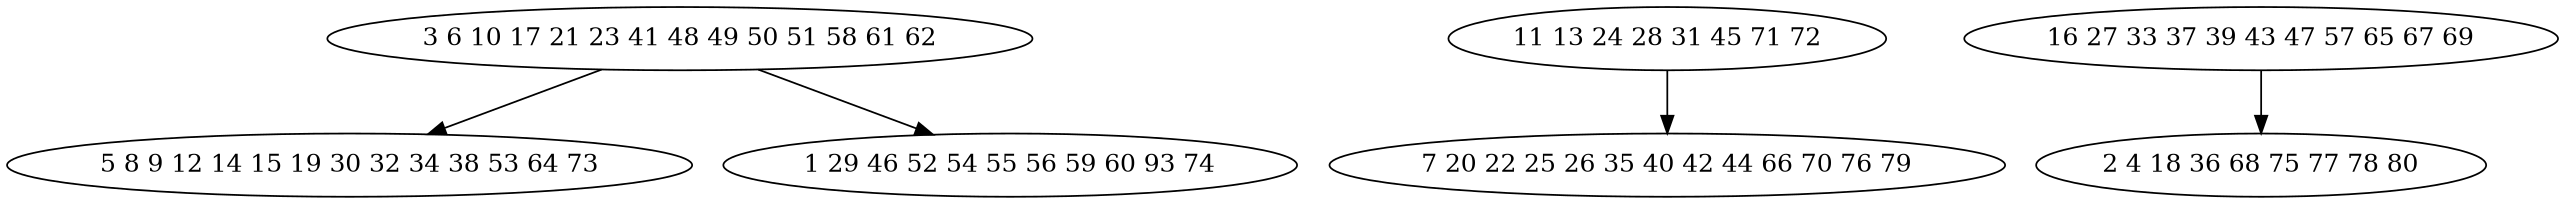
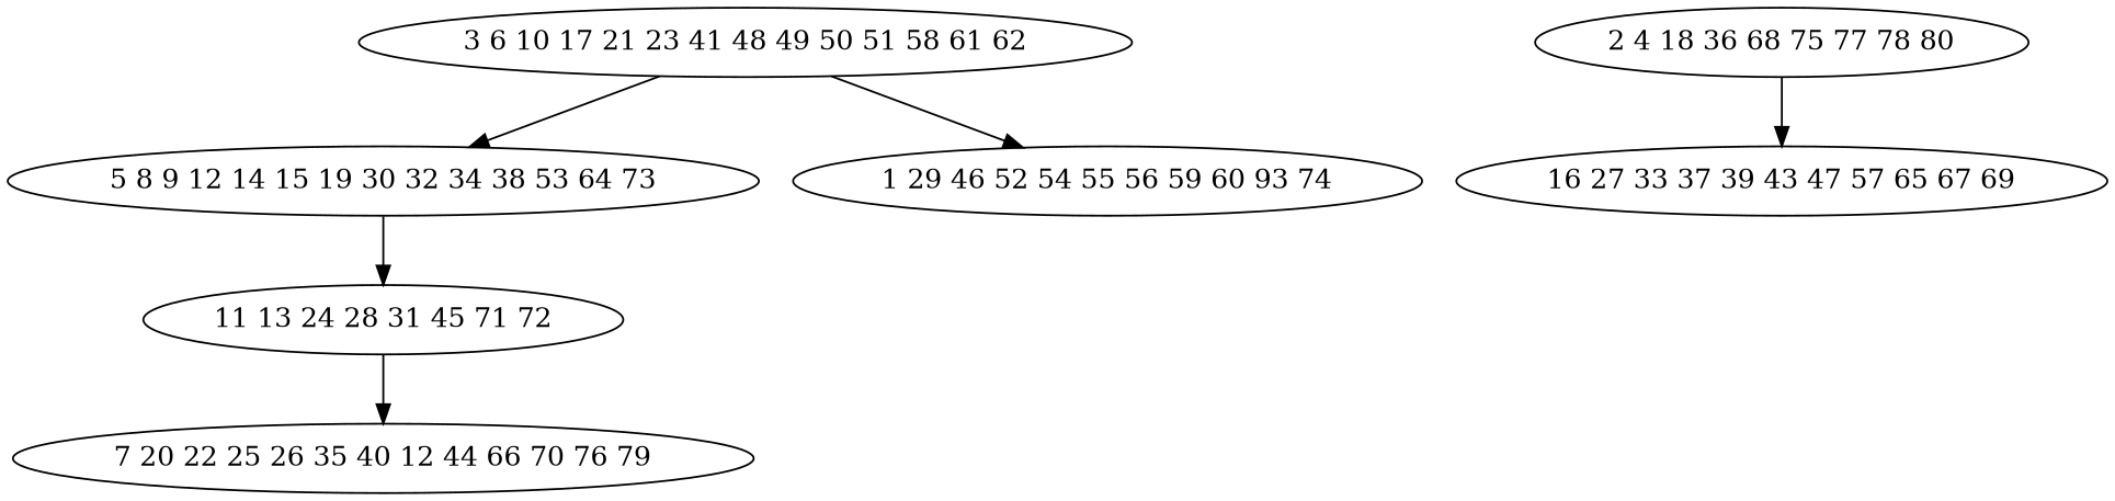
  digraph {
    n1 [label="3 6 10 17 21 23 41 48 49 50 51 58 61 62"]
    n2 [label="5 8 9 12 14 15 19 30 32 34 38 53 64 73"]
    n3 [label="1 29 46 52 54 55 56 59 60 93 74"]
    n4 [label="11 13 24 28 31 45 71 72"]
    n5 [label="16 27 33 37 39 43 47 57 65 67 69"]
    n6 [label="2 4 18 36 68 75 77 78 80"]
-   n7 [label="7 20 22 25 26 35 40 42 44 66 70 76 79"]
+   n7 [label="7 20 22 25 26 35 40 12 44 66 70 76 79"]
    n1 -> n2
    n1 -> n3
+   n2 -> n4
    n4 -> n7
-   n5 -> n6
+   n6 -> n5
  }
